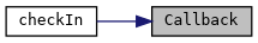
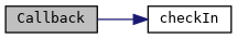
  digraph {
    rankdir=LR
    fontname="DejaVu Sans Mono"
    node [color=black fontname="DejaVu Sans Mono" fontsize=10 shape=record]
    n1 [fillcolor=grey75 fontcolor=black height=0.2 label=Callback style=filled width=0.4]
    n2 [height=0.2 label=checkIn width=0.4]
-   n2 -> n1 [color=midnightblue fontname="DejaVu Sans Mono" fontsize=10 labelfontname=FreeSans labelfontsize=10 style=solid]
+   n1 -> n2 [color=midnightblue fontname="DejaVu Sans Mono" fontsize=10 labelfontname=FreeSans labelfontsize=10 style=solid]
  }
